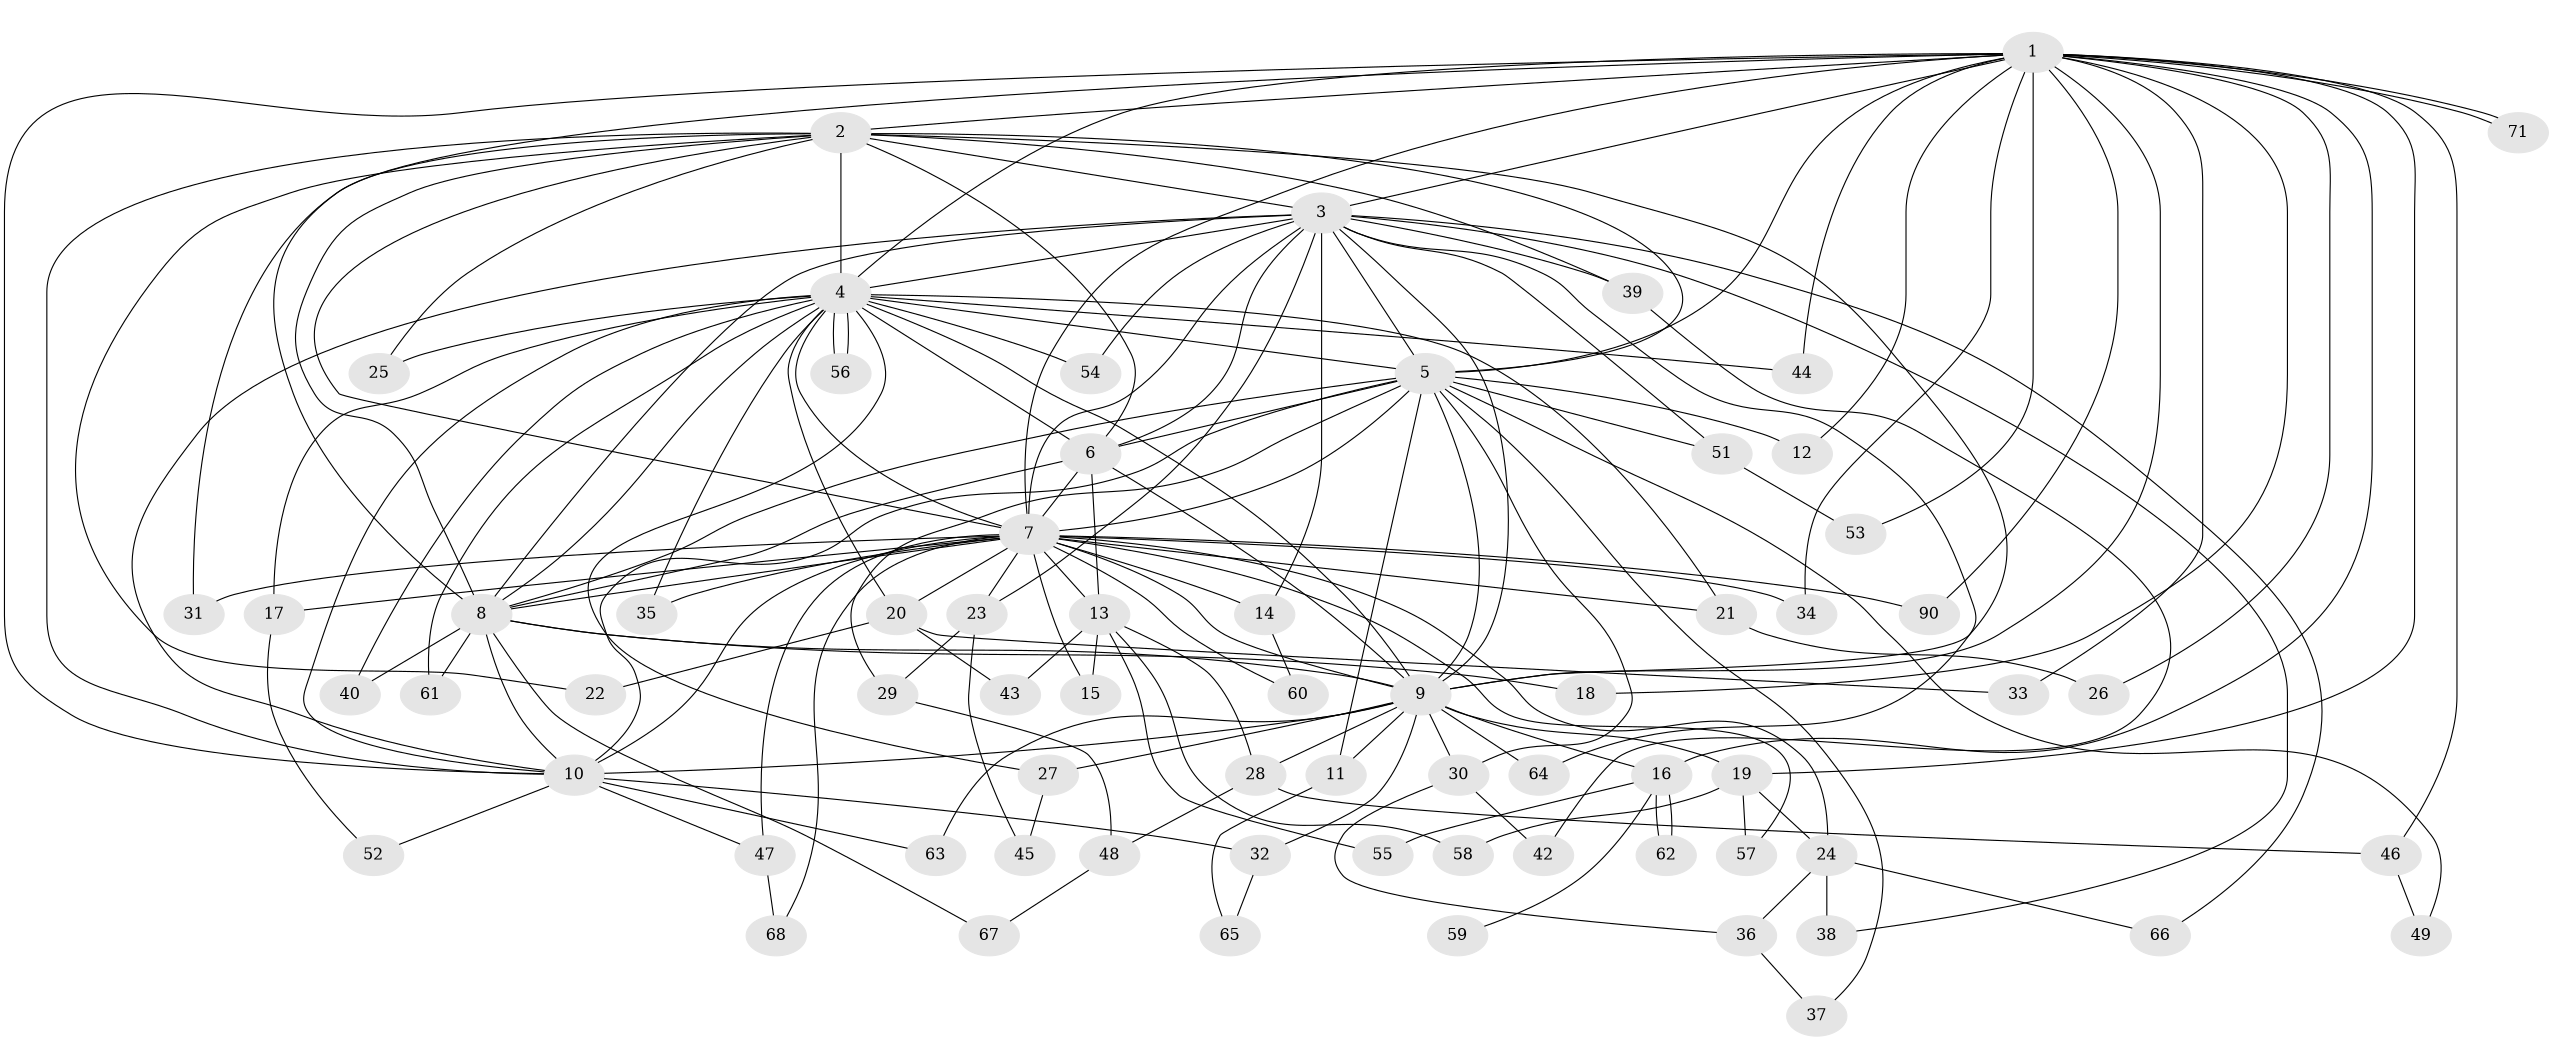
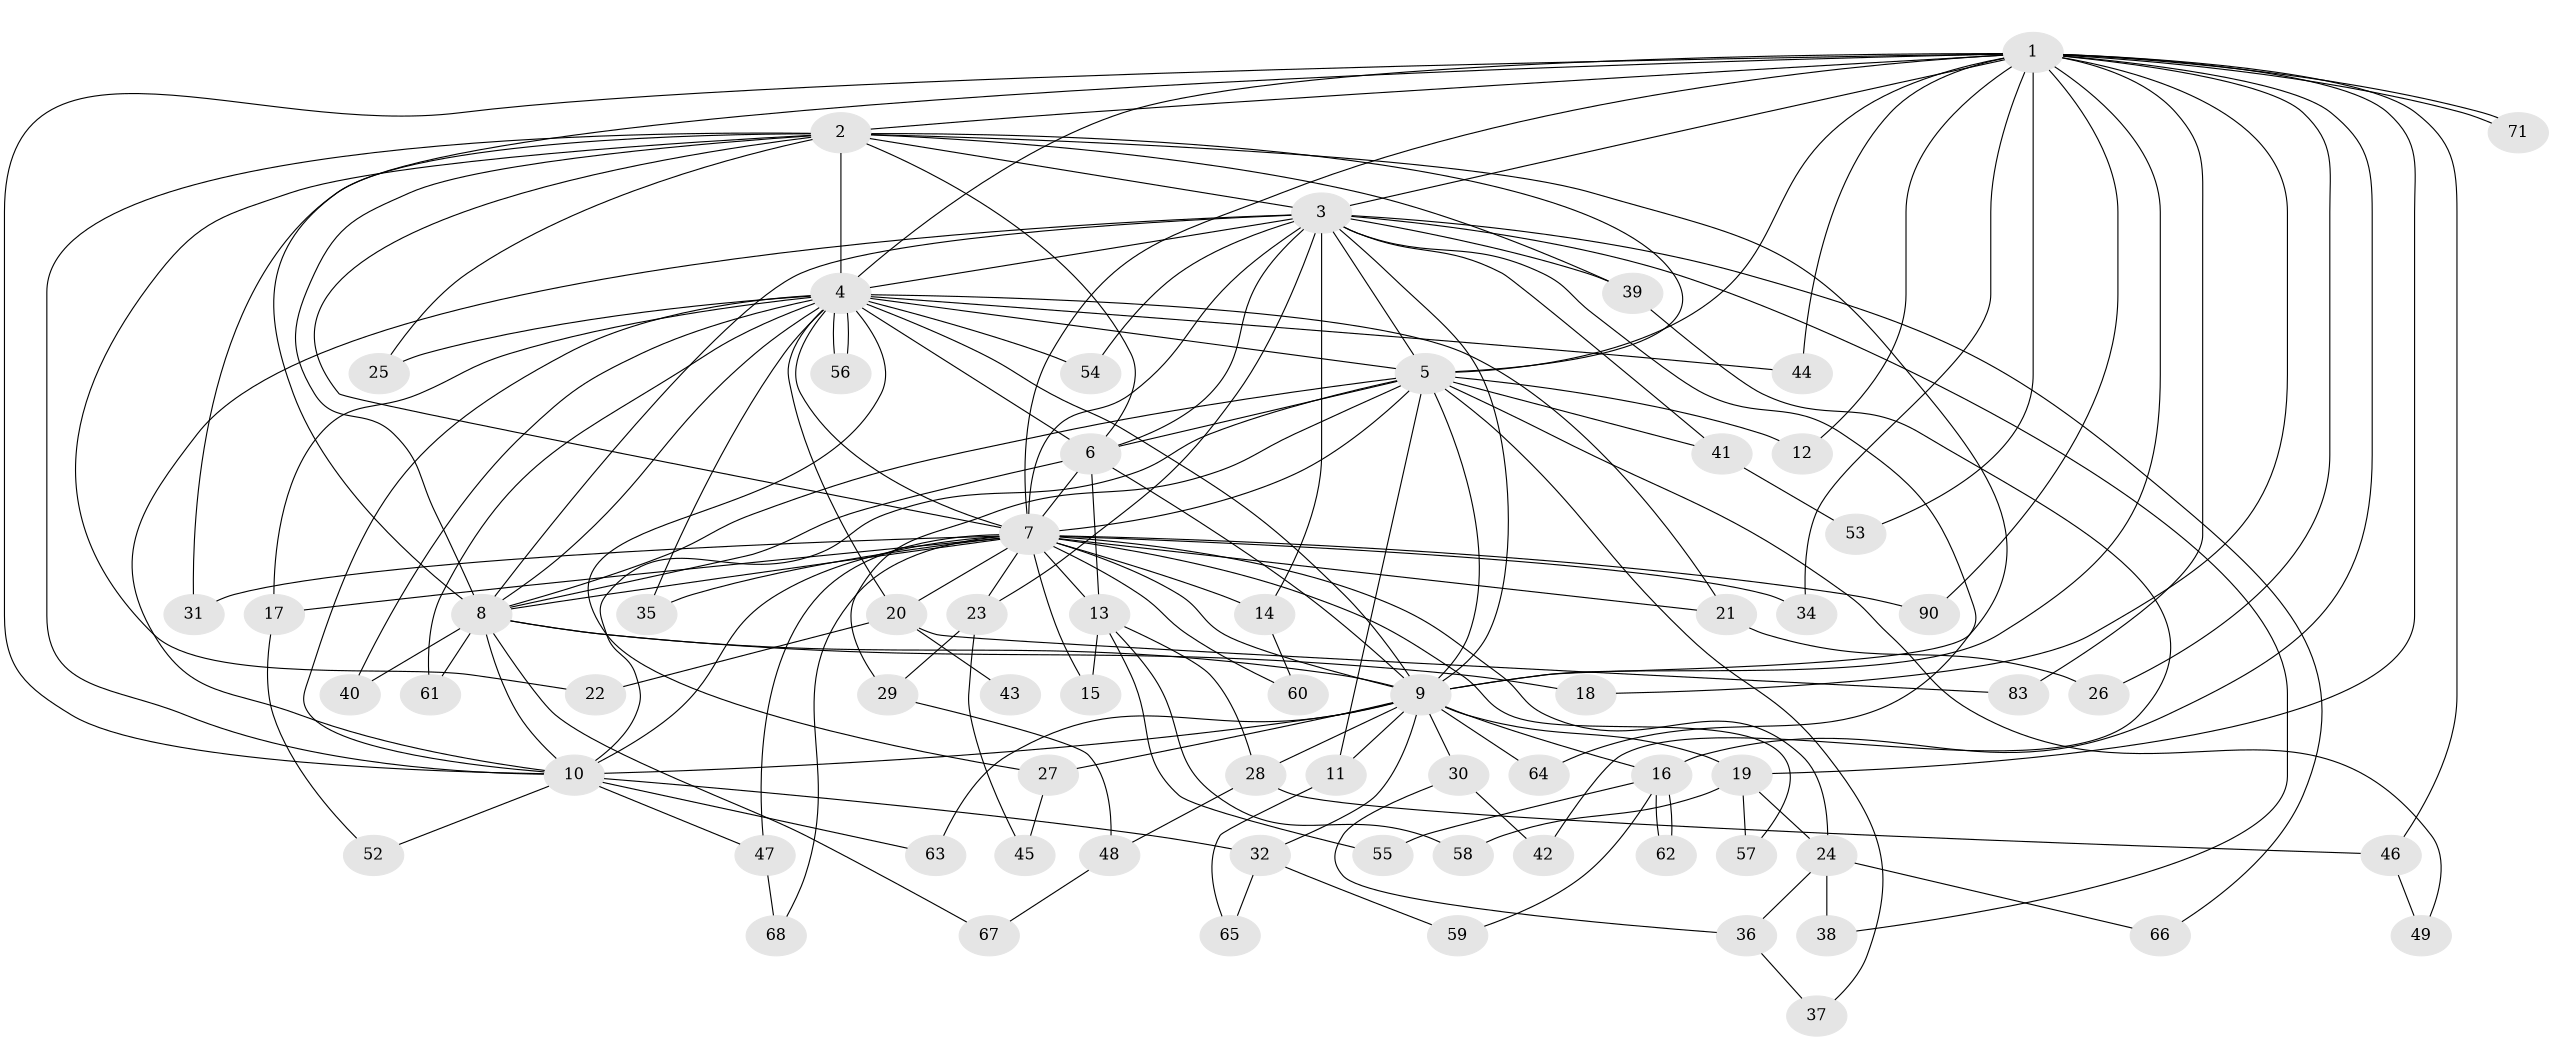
  graph {
    node [color=gray90 style=filled]
    1
    2
    3
    4
    5
    7
    8
    9
    10
    12
    16
    18
    19
    26
-   33
+   33 [label=83]
    34
    n17 [label=71]
    44
    46
    n20 [label=90]
    53
    6
    22
    25
    31
    39
    14
    23
    38
-   51
+   51 [label=41]
    54
    64
    66
    17
    20
    21
    27
    35
    40
    56
    61
    11
    29
    30
    37
    49
    13
    15
    24
    47
    60
    68
    57
    67
    28
    32
    63
    52
    55
    59
    62
    58
    42
    45
    43
    65
    48
    36
    1 -- 2
    1 -- 3
    1 -- 4
    1 -- 5
    1 -- 7
    1 -- 8
    1 -- 9
    1 -- 10
    1 -- 12
    1 -- 16
    1 -- 18
    1 -- 19
    1 -- 26
    1 -- 33
    1 -- 34
    1 -- n17
    1 -- n17
    1 -- 44
    1 -- 46
    1 -- n20
    1 -- 53
    2 -- 3
    2 -- 4
    2 -- 5
    2 -- 7
    2 -- 8
    2 -- 9
    2 -- 10
    2 -- 6
    2 -- 22
    2 -- 25
    2 -- 31
    2 -- 39
    3 -- 4
    3 -- 5
    3 -- 7
    3 -- 8
    3 -- 9
    3 -- 10
    3 -- 6
    3 -- 39
    3 -- 14
    3 -- 23
    3 -- 38
    3 -- 51
    3 -- 54
    3 -- 64
    3 -- 66
    4 -- 5
    4 -- 7
    4 -- 8
    4 -- 9
    4 -- 10
    4 -- 44
    4 -- 6
    4 -- 25
    4 -- 54
    4 -- 17
    4 -- 20
    4 -- 21
    4 -- 27
    4 -- 35
    4 -- 40
    4 -- 56
    4 -- 56
    4 -- 61
    5 -- 7
    5 -- 8
    5 -- 9
    5 -- 10
    5 -- 12
    5 -- 6
    5 -- 51
    5 -- 11
    5 -- 29
-   5 -- 30
    5 -- 37
    5 -- 49
    7 -- 8
    7 -- 9
    7 -- 10
    7 -- 34
    7 -- n20
    7 -- 31
    7 -- 14
    7 -- 23
    7 -- 17
    7 -- 20
    7 -- 21
    7 -- 35
    7 -- 13
    7 -- 15
    7 -- 24
    7 -- 47
    7 -- 60
    7 -- 68
    7 -- 57
    8 -- 9
    8 -- 10
    8 -- 18
    8 -- 40
    8 -- 61
    8 -- 67
    9 -- 10
    9 -- 16
    9 -- 19
    9 -- 64
    9 -- 27
    9 -- 11
    9 -- 30
    9 -- 28
    9 -- 32
    9 -- 63
    10 -- 47
    10 -- 32
    10 -- 63
    10 -- 52
    16 -- 55
    16 -- 59
    16 -- 62
    16 -- 62
    19 -- 24
    19 -- 57
    19 -- 58
    46 -- 49
    6 -- 7
    6 -- 8
    6 -- 9
    6 -- 13
    39 -- 42
    14 -- 60
    23 -- 29
    23 -- 45
    51 -- 53
    17 -- 52
    20 -- 33
    20 -- 22
    20 -- 43
    21 -- 26
    27 -- 45
    11 -- 65
    29 -- 48
    30 -- 42
    30 -- 36
    13 -- 15
    13 -- 28
    13 -- 55
    13 -- 58
-   13 -- 43
    24 -- 38
    24 -- 66
    24 -- 36
    47 -- 68
    28 -- 46
    28 -- 48
+   32 -- 59
    32 -- 65
    48 -- 67
    36 -- 37
  }
